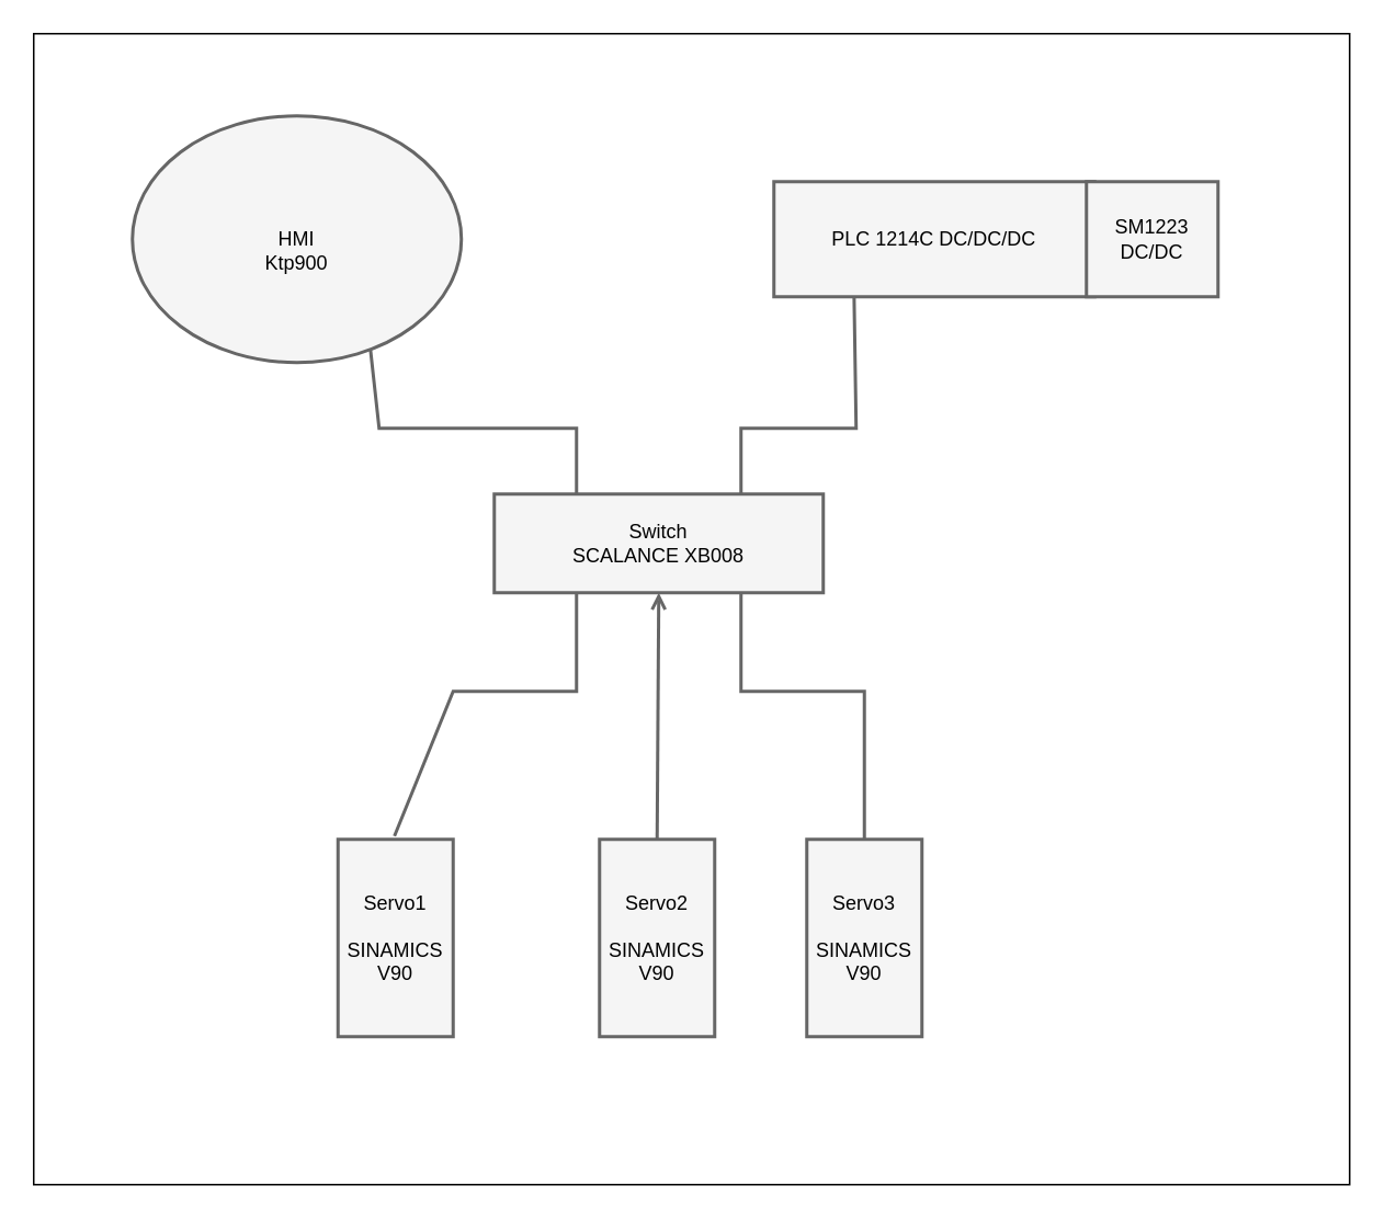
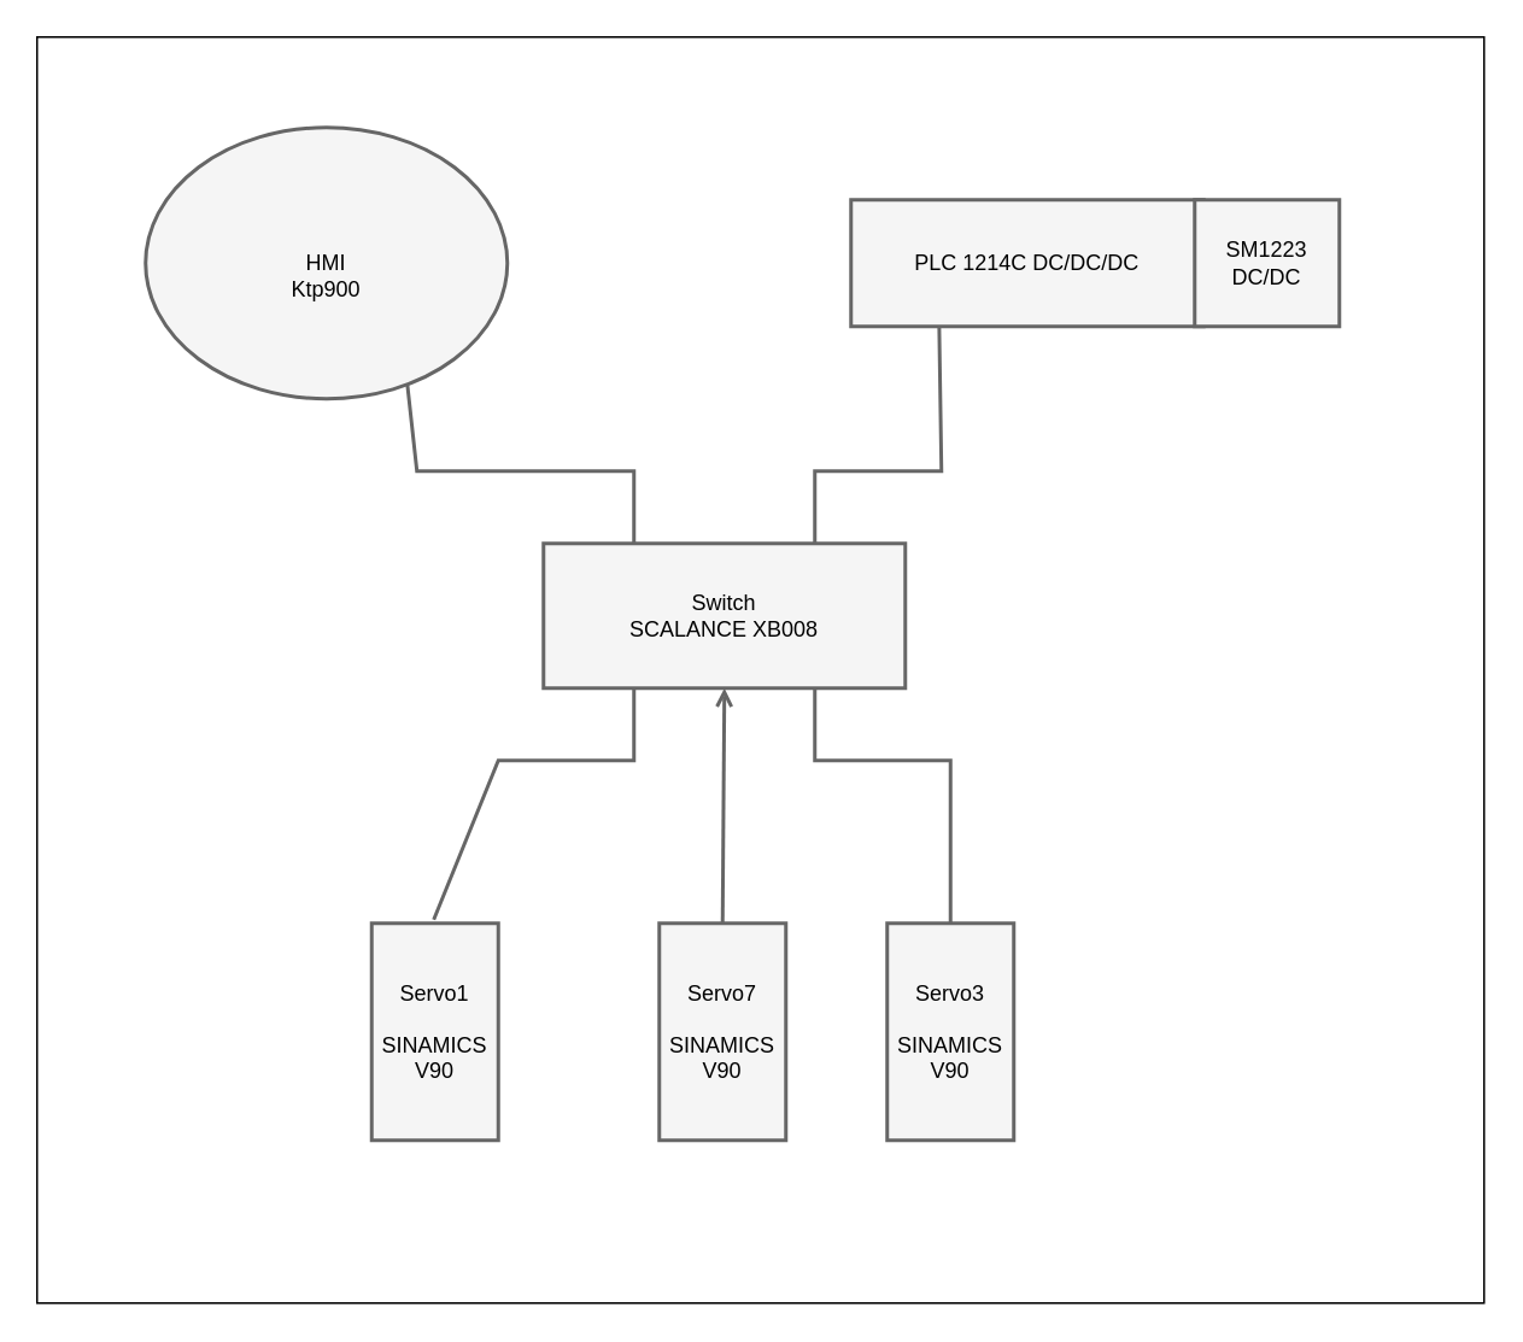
  <mxCell id="0" />
  <mxCell id="1" parent="0" />
  <mxCell id="2" value="" style="rounded=0;whiteSpace=wrap;html=1;" vertex="1" parent="1"><mxGeometry width="800" height="700" as="geometry" x="20" y="20" /></mxCell>
- <mxCell id="3" value="Switch&lt;br&gt;SCALANCE XB008" style="rounded=0;whiteSpace=wrap;html=1;strokeWidth=2;fillColor=#f5f5f5;fontColor=#000000;strokeColor=#666666;labelBackgroundColor=none;labelBorderColor=none;" vertex="1" parent="1"><mxGeometry x="300" y="300" width="200" height="60" as="geometry" /></mxCell>
+ <mxCell id="3" value="Switch&lt;br&gt;SCALANCE XB008" style="rounded=0;whiteSpace=wrap;html=1;strokeWidth=2;fillColor=#f5f5f5;fontColor=#000000;strokeColor=#666666;labelBackgroundColor=none;labelBorderColor=none;" vertex="1" parent="1"><mxGeometry x="300" y="300" width="200" height="80" as="geometry" /></mxCell>
  <mxCell id="4" value="Servo1&lt;br&gt;&lt;br&gt;SINAMICS V90" style="rounded=0;whiteSpace=wrap;html=1;direction=south;strokeWidth=2;fillColor=#f5f5f5;fontColor=#000000;strokeColor=#666666;labelBackgroundColor=none;labelBorderColor=none;" vertex="1" parent="1"><mxGeometry x="205" y="510" width="70" height="120" as="geometry" /></mxCell>
  <mxCell id="5" value="" style="endArrow=none;html=1;rounded=0;entryX=0.25;entryY=1;entryDx=0;entryDy=0;exitX=-0.017;exitY=0.51;exitDx=0;exitDy=0;exitPerimeter=0;strokeWidth=2;fillColor=#f5f5f5;strokeColor=#666666;fontColor=#000000;labelBackgroundColor=none;labelBorderColor=none;" edge="1" parent="1" source="4" target="3"><mxGeometry width="50" height="50" relative="1" as="geometry"><mxPoint x="350" y="420" as="sourcePoint" /><mxPoint x="460" y="380" as="targetPoint" /><Array as="points"><mxPoint x="275" y="420" /><mxPoint x="350" y="420" /></Array></mxGeometry></mxCell>
- <mxCell id="6" value="&lt;span style=&quot;font-family: Helvetica; font-size: 12px; font-style: normal; font-variant-ligatures: normal; font-variant-caps: normal; font-weight: 400; letter-spacing: normal; orphans: 2; text-align: center; text-indent: 0px; text-transform: none; widows: 2; word-spacing: 0px; -webkit-text-stroke-width: 0px; text-decoration-thickness: initial; text-decoration-style: initial; text-decoration-color: initial; float: none; display: inline !important;&quot;&gt;Servo2&lt;br&gt;&lt;/span&gt;&lt;br style=&quot;border-color: var(--border-color); font-family: Helvetica; font-size: 12px; font-style: normal; font-variant-ligatures: normal; font-variant-caps: normal; font-weight: 400; letter-spacing: normal; orphans: 2; text-align: center; text-indent: 0px; text-transform: none; widows: 2; word-spacing: 0px; -webkit-text-stroke-width: 0px; text-decoration-thickness: initial; text-decoration-style: initial; text-decoration-color: initial;&quot;&gt;&lt;span style=&quot;font-family: Helvetica; font-size: 12px; font-style: normal; font-variant-ligatures: normal; font-variant-caps: normal; font-weight: 400; letter-spacing: normal; orphans: 2; text-align: center; text-indent: 0px; text-transform: none; widows: 2; word-spacing: 0px; -webkit-text-stroke-width: 0px; text-decoration-thickness: initial; text-decoration-style: initial; text-decoration-color: initial; float: none; display: inline !important;&quot;&gt;SINAMICS V90&lt;/span&gt;" style="rounded=0;whiteSpace=wrap;html=1;direction=south;strokeWidth=2;fillColor=#f5f5f5;fontColor=#000000;strokeColor=#666666;labelBackgroundColor=none;labelBorderColor=none;" vertex="1" parent="1"><mxGeometry x="364" y="510" width="70" height="120" as="geometry" /></mxCell>
+ <mxCell id="6" value="&lt;span style=&quot;font-family: Helvetica; font-size: 12px; font-style: normal; font-variant-ligatures: normal; font-variant-caps: normal; font-weight: 400; letter-spacing: normal; orphans: 2; text-align: center; text-indent: 0px; text-transform: none; widows: 2; word-spacing: 0px; -webkit-text-stroke-width: 0px; text-decoration-thickness: initial; text-decoration-style: initial; text-decoration-color: initial; float: none; display: inline !important;&quot;&gt;Servo7&lt;br&gt;&lt;/span&gt;&lt;br style=&quot;border-color: var(--border-color); font-family: Helvetica; font-size: 12px; font-style: normal; font-variant-ligatures: normal; font-variant-caps: normal; font-weight: 400; letter-spacing: normal; orphans: 2; text-align: center; text-indent: 0px; text-transform: none; widows: 2; word-spacing: 0px; -webkit-text-stroke-width: 0px; text-decoration-thickness: initial; text-decoration-style: initial; text-decoration-color: initial;&quot;&gt;&lt;span style=&quot;font-family: Helvetica; font-size: 12px; font-style: normal; font-variant-ligatures: normal; font-variant-caps: normal; font-weight: 400; letter-spacing: normal; orphans: 2; text-align: center; text-indent: 0px; text-transform: none; widows: 2; word-spacing: 0px; -webkit-text-stroke-width: 0px; text-decoration-thickness: initial; text-decoration-style: initial; text-decoration-color: initial; float: none; display: inline !important;&quot;&gt;SINAMICS V90&lt;/span&gt;" style="rounded=0;whiteSpace=wrap;html=1;direction=south;strokeWidth=2;fillColor=#f5f5f5;fontColor=#000000;strokeColor=#666666;labelBackgroundColor=none;labelBorderColor=none;" vertex="1" parent="1"><mxGeometry x="364" y="510" width="70" height="120" as="geometry" /></mxCell>
  <mxCell id="7" value="Servo3&lt;br&gt;&lt;br style=&quot;border-color: var(--border-color);&quot;&gt;SINAMICS V90" style="rounded=0;whiteSpace=wrap;html=1;direction=south;strokeWidth=2;fillColor=#f5f5f5;fontColor=#000000;strokeColor=#666666;labelBackgroundColor=none;labelBorderColor=none;" vertex="1" parent="1"><mxGeometry x="490" y="510" width="70" height="120" as="geometry" /></mxCell>
  <mxCell id="8" value="" style="endArrow=open;html=1;rounded=0;entryX=0.5;entryY=1;entryDx=0;entryDy=0;exitX=0;exitY=0.5;exitDx=0;exitDy=0;strokeWidth=2;fillColor=#f5f5f5;strokeColor=#666666;fontColor=#000000;labelBackgroundColor=none;labelBorderColor=none;" edge="1" parent="1" source="6" target="3"><mxGeometry width="50" height="50" relative="1" as="geometry"><mxPoint x="380" y="450" as="sourcePoint" /><mxPoint x="430" y="400" as="targetPoint" /></mxGeometry></mxCell>
  <mxCell id="9" value="" style="endArrow=none;html=1;rounded=0;entryX=0.75;entryY=1;entryDx=0;entryDy=0;exitX=0;exitY=0.5;exitDx=0;exitDy=0;strokeWidth=2;fillColor=#f5f5f5;strokeColor=#666666;fontColor=#000000;labelBackgroundColor=none;labelBorderColor=none;" edge="1" parent="1" source="7" target="3"><mxGeometry width="50" height="50" relative="1" as="geometry"><mxPoint x="450" y="420" as="sourcePoint" /><mxPoint x="500" y="410" as="targetPoint" /><Array as="points"><mxPoint x="525" y="420" /><mxPoint x="450" y="420" /></Array></mxGeometry></mxCell>
  <mxCell id="10" value="PLC 1214C DC/DC/DC" style="rounded=0;whiteSpace=wrap;html=1;strokeWidth=2;fillColor=#f5f5f5;fontColor=#000000;strokeColor=#666666;labelBackgroundColor=none;labelBorderColor=none;" vertex="1" parent="1"><mxGeometry x="470" y="110" width="195" height="70" as="geometry" /></mxCell>
  <mxCell id="11" value="&lt;div style=&quot;&quot;&gt;&lt;br&gt;HMI&lt;/div&gt;&lt;div style=&quot;&quot;&gt;Ktp900&lt;/div&gt;" style="ellipse;whiteSpace=wrap;html=1;align=center;strokeWidth=2;fillColor=#f5f5f5;fontColor=#000000;strokeColor=#666666;labelBackgroundColor=none;labelBorderColor=none;" vertex="1" parent="1"><mxGeometry x="80" y="70" width="200" height="150" as="geometry" /></mxCell>
  <mxCell id="12" value="" style="endArrow=none;html=1;rounded=0;exitX=0.25;exitY=0;exitDx=0;exitDy=0;entryX=0.75;entryY=1;entryDx=0;entryDy=0;strokeWidth=2;fillColor=#f5f5f5;strokeColor=#666666;fontColor=#000000;labelBackgroundColor=none;labelBorderColor=none;" edge="1" parent="1" source="3" target="11"><mxGeometry width="50" height="50" relative="1" as="geometry"><mxPoint x="460" y="240" as="sourcePoint" /><mxPoint x="350" y="230" as="targetPoint" /><Array as="points"><mxPoint x="350" y="260" /><mxPoint x="230" y="260" /></Array></mxGeometry></mxCell>
  <mxCell id="13" value="" style="endArrow=none;html=1;rounded=0;exitX=0.75;exitY=0;exitDx=0;exitDy=0;entryX=0.25;entryY=1;entryDx=0;entryDy=0;strokeWidth=2;fillColor=#f5f5f5;strokeColor=#666666;fontColor=#000000;labelBackgroundColor=none;labelBorderColor=none;" edge="1" parent="1" source="3" target="10"><mxGeometry width="50" height="50" relative="1" as="geometry"><mxPoint x="480" y="290" as="sourcePoint" /><mxPoint x="530" y="240" as="targetPoint" /><Array as="points"><mxPoint x="450" y="260" /><mxPoint x="520" y="260" /></Array></mxGeometry></mxCell>
  <mxCell id="14" value="SM1223&lt;br&gt;DC/DC" style="rounded=0;whiteSpace=wrap;html=1;strokeWidth=2;fillColor=#f5f5f5;fontColor=#000000;strokeColor=#666666;labelBackgroundColor=none;labelBorderColor=none;" vertex="1" parent="1"><mxGeometry x="660" y="110" width="80" height="70" as="geometry" /></mxCell>
